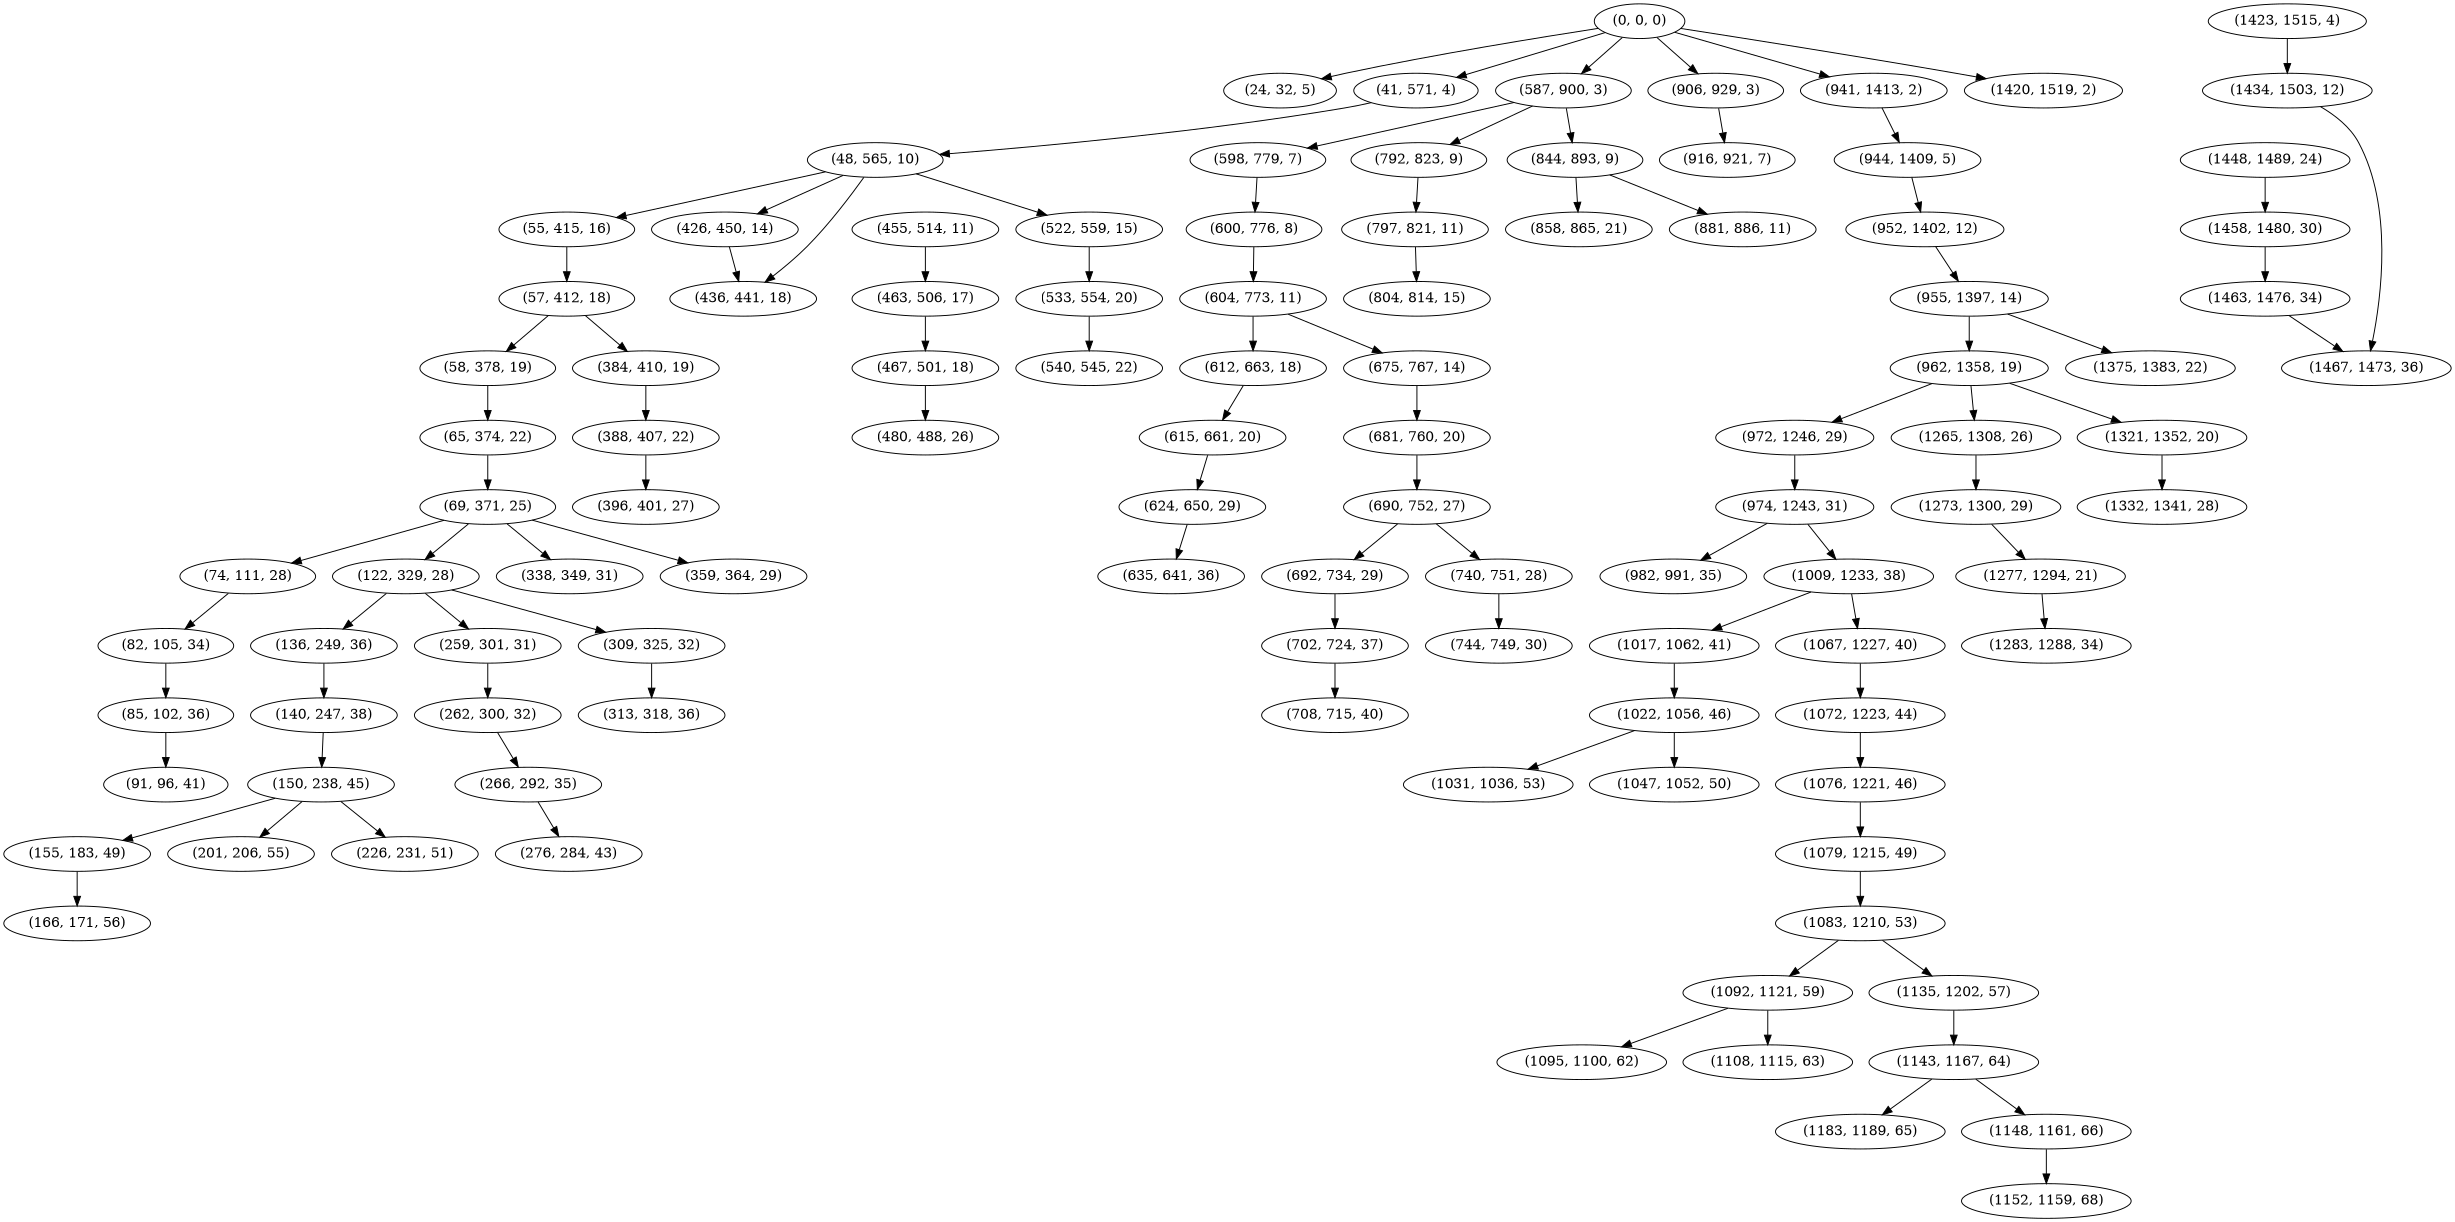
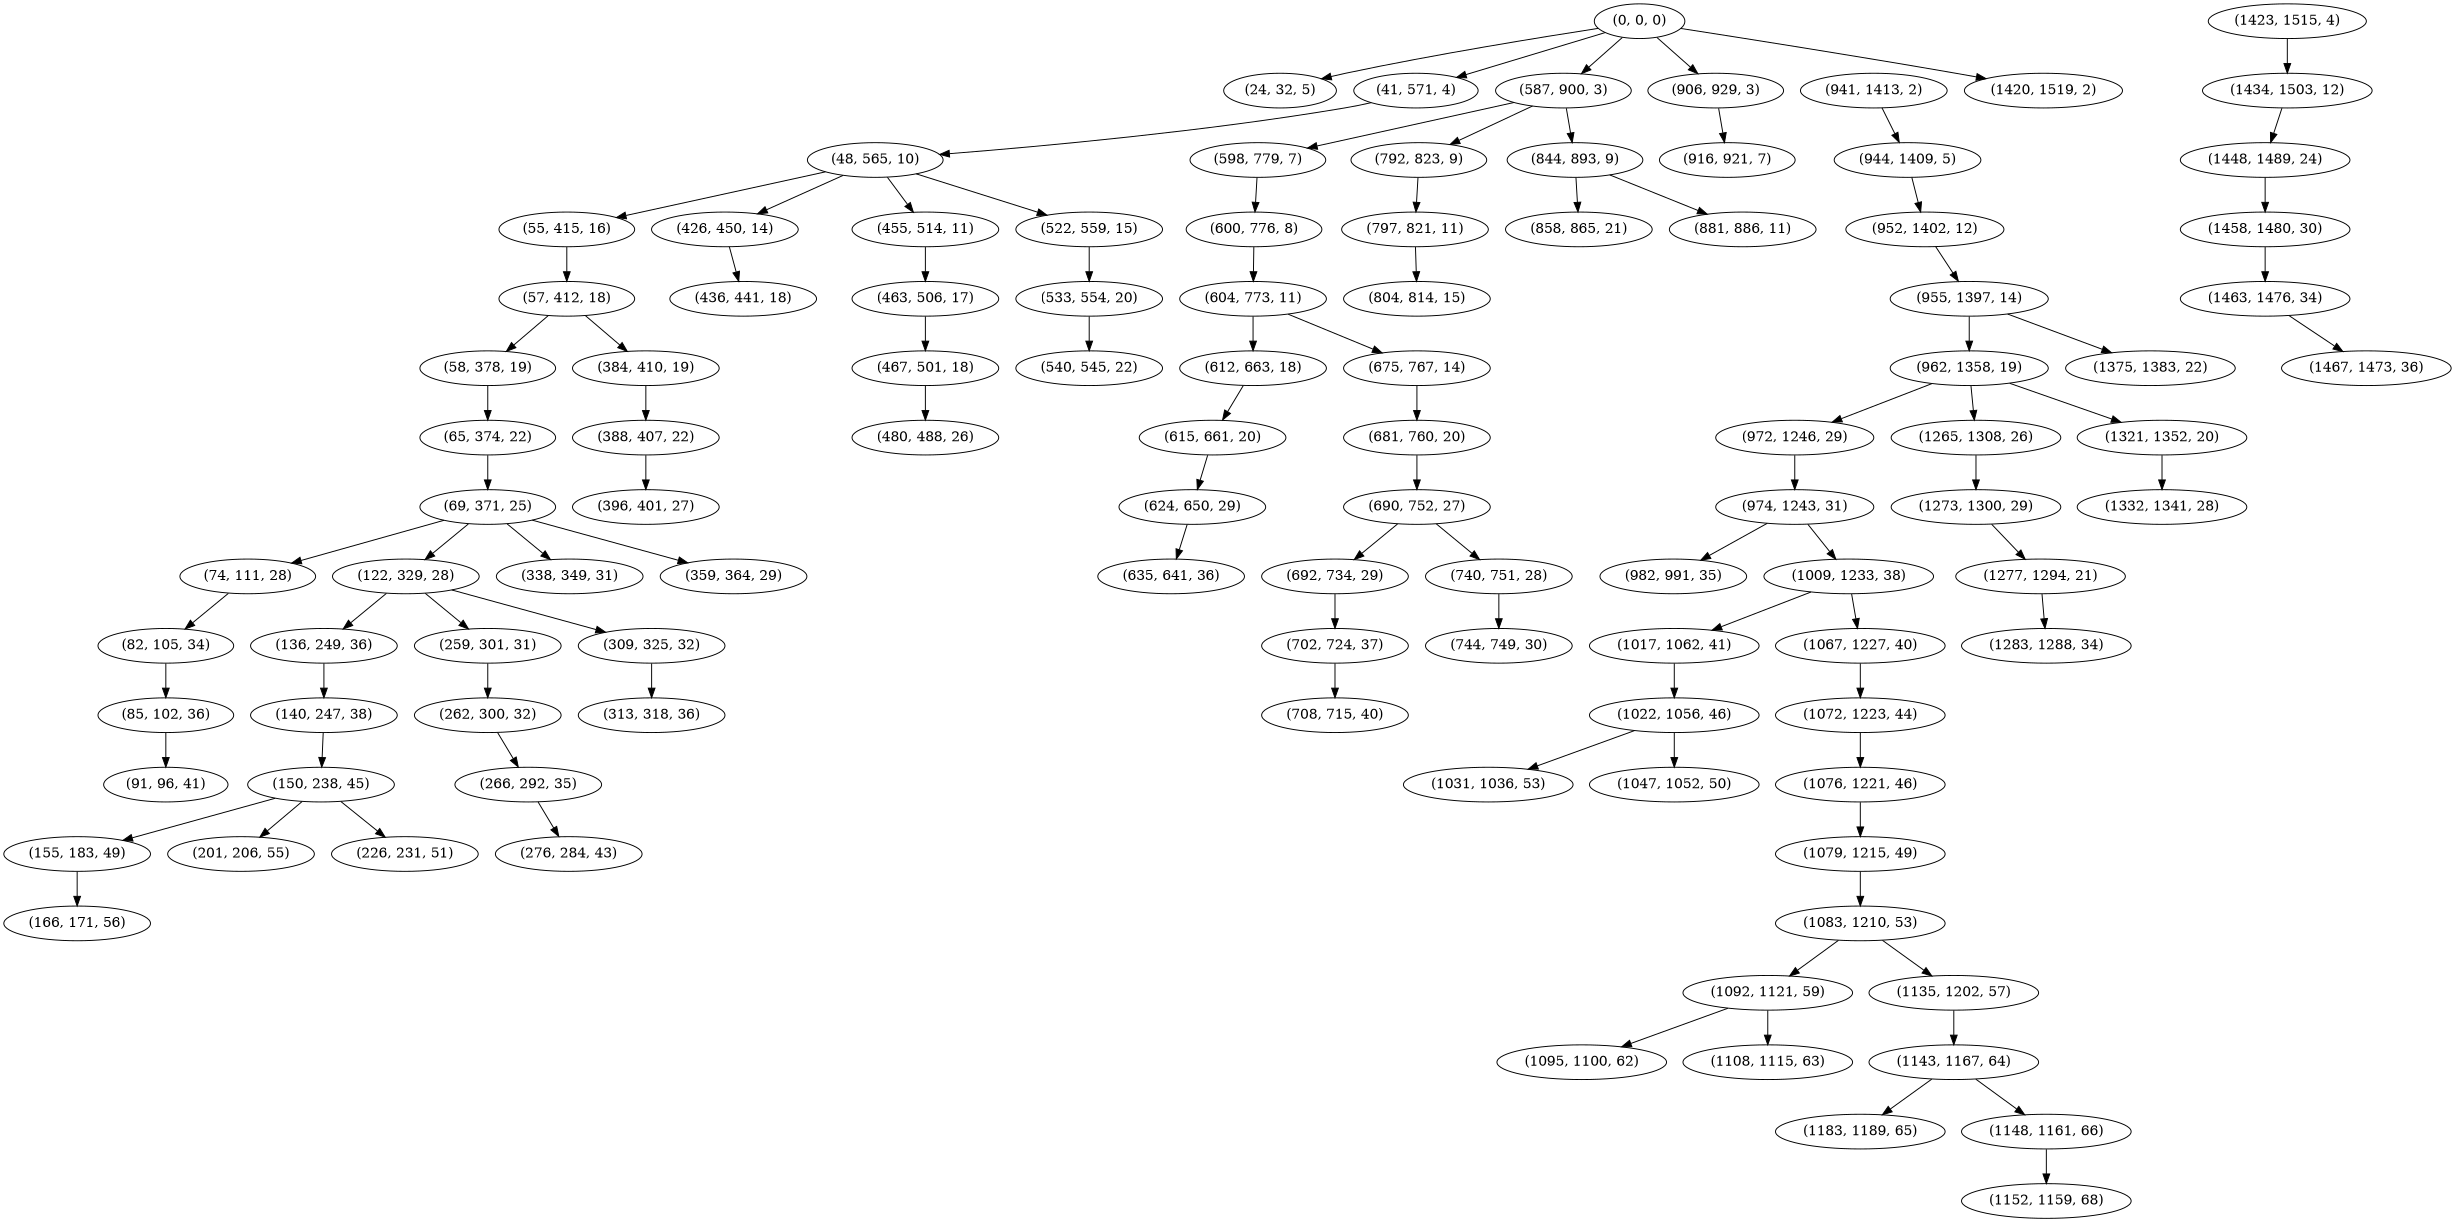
  digraph {
    "(0, 0, 0)"
    "(24, 32, 5)"
    "(41, 571, 4)"
    "(587, 900, 3)"
    "(906, 929, 3)"
    "(941, 1413, 2)"
    "(1420, 1519, 2)"
    "(48, 565, 10)"
    "(598, 779, 7)"
    "(792, 823, 9)"
    "(844, 893, 9)"
    "(916, 921, 7)"
    "(944, 1409, 5)"
    "(55, 415, 16)"
    "(426, 450, 14)"
    "(455, 514, 11)"
    "(522, 559, 15)"
    "(57, 412, 18)"
    "(436, 441, 18)"
    "(463, 506, 17)"
    "(533, 554, 20)"
    "(58, 378, 19)"
    "(384, 410, 19)"
    "(65, 374, 22)"
    "(388, 407, 22)"
    "(69, 371, 25)"
    "(74, 111, 28)"
    "(122, 329, 28)"
    "(338, 349, 31)"
    "(359, 364, 29)"
    "(82, 105, 34)"
    "(136, 249, 36)"
    "(259, 301, 31)"
    "(309, 325, 32)"
    "(85, 102, 36)"
    "(91, 96, 41)"
    "(140, 247, 38)"
    "(262, 300, 32)"
    "(313, 318, 36)"
    "(150, 238, 45)"
    "(155, 183, 49)"
    "(201, 206, 55)"
    "(226, 231, 51)"
    "(166, 171, 56)"
    "(266, 292, 35)"
    "(276, 284, 43)"
    "(396, 401, 27)"
    "(467, 501, 18)"
    "(480, 488, 26)"
    "(540, 545, 22)"
    "(600, 776, 8)"
    "(797, 821, 11)"
    "(858, 865, 21)"
    "(881, 886, 11)"
    "(604, 773, 11)"
    "(612, 663, 18)"
    "(675, 767, 14)"
    "(615, 661, 20)"
    "(681, 760, 20)"
    "(624, 650, 29)"
    "(635, 641, 36)"
    "(690, 752, 27)"
    "(692, 734, 29)"
    "(740, 751, 28)"
    "(702, 724, 37)"
    "(744, 749, 30)"
    "(708, 715, 40)"
    "(804, 814, 15)"
    "(952, 1402, 12)"
    "(955, 1397, 14)"
    "(962, 1358, 19)"
    "(1375, 1383, 22)"
    "(972, 1246, 29)"
    "(1265, 1308, 26)"
    "(1321, 1352, 20)"
    "(974, 1243, 31)"
    "(1273, 1300, 29)"
    "(1332, 1341, 28)"
    "(982, 991, 35)"
    "(1009, 1233, 38)"
    "(1017, 1062, 41)"
    "(1067, 1227, 40)"
    "(1022, 1056, 46)"
    "(1072, 1223, 44)"
    "(1031, 1036, 53)"
    "(1047, 1052, 50)"
    "(1076, 1221, 46)"
    "(1079, 1215, 49)"
    "(1083, 1210, 53)"
    "(1092, 1121, 59)"
    "(1135, 1202, 57)"
    "(1095, 1100, 62)"
    "(1108, 1115, 63)"
    "(1143, 1167, 64)"
    "(1183, 1189, 65)"
    "(1148, 1161, 66)"
    "(1152, 1159, 68)"
    n98 [label="(1277, 1294, 21)"]
    "(1283, 1288, 34)"
    "(1423, 1515, 4)"
    "(1434, 1503, 12)"
    "(1448, 1489, 24)"
    "(1458, 1480, 30)"
    "(1463, 1476, 34)"
    "(1467, 1473, 36)"
    "(0, 0, 0)" -> "(24, 32, 5)"
    "(0, 0, 0)" -> "(41, 571, 4)"
    "(0, 0, 0)" -> "(587, 900, 3)"
    "(0, 0, 0)" -> "(906, 929, 3)"
-   "(0, 0, 0)" -> "(941, 1413, 2)"
    "(0, 0, 0)" -> "(1420, 1519, 2)"
    "(41, 571, 4)" -> "(48, 565, 10)"
    "(587, 900, 3)" -> "(598, 779, 7)"
    "(587, 900, 3)" -> "(792, 823, 9)"
    "(587, 900, 3)" -> "(844, 893, 9)"
    "(906, 929, 3)" -> "(916, 921, 7)"
    "(941, 1413, 2)" -> "(944, 1409, 5)"
    "(48, 565, 10)" -> "(55, 415, 16)"
    "(48, 565, 10)" -> "(426, 450, 14)"
-   "(48, 565, 10)" -> "(436, 441, 18)"
+   "(48, 565, 10)" -> "(455, 514, 11)"
    "(48, 565, 10)" -> "(522, 559, 15)"
    "(598, 779, 7)" -> "(600, 776, 8)"
    "(792, 823, 9)" -> "(797, 821, 11)"
    "(844, 893, 9)" -> "(858, 865, 21)"
    "(844, 893, 9)" -> "(881, 886, 11)"
    "(944, 1409, 5)" -> "(952, 1402, 12)"
    "(55, 415, 16)" -> "(57, 412, 18)"
    "(426, 450, 14)" -> "(436, 441, 18)"
    "(455, 514, 11)" -> "(463, 506, 17)"
    "(522, 559, 15)" -> "(533, 554, 20)"
    "(57, 412, 18)" -> "(58, 378, 19)"
    "(57, 412, 18)" -> "(384, 410, 19)"
    "(463, 506, 17)" -> "(467, 501, 18)"
    "(533, 554, 20)" -> "(540, 545, 22)"
    "(58, 378, 19)" -> "(65, 374, 22)"
    "(384, 410, 19)" -> "(388, 407, 22)"
    "(65, 374, 22)" -> "(69, 371, 25)"
    "(388, 407, 22)" -> "(396, 401, 27)"
    "(69, 371, 25)" -> "(74, 111, 28)"
    "(69, 371, 25)" -> "(122, 329, 28)"
    "(69, 371, 25)" -> "(338, 349, 31)"
    "(69, 371, 25)" -> "(359, 364, 29)"
    "(74, 111, 28)" -> "(82, 105, 34)"
    "(122, 329, 28)" -> "(136, 249, 36)"
    "(122, 329, 28)" -> "(259, 301, 31)"
    "(122, 329, 28)" -> "(309, 325, 32)"
    "(82, 105, 34)" -> "(85, 102, 36)"
    "(136, 249, 36)" -> "(140, 247, 38)"
    "(259, 301, 31)" -> "(262, 300, 32)"
    "(309, 325, 32)" -> "(313, 318, 36)"
    "(85, 102, 36)" -> "(91, 96, 41)"
    "(140, 247, 38)" -> "(150, 238, 45)"
    "(262, 300, 32)" -> "(266, 292, 35)"
    "(150, 238, 45)" -> "(155, 183, 49)"
    "(150, 238, 45)" -> "(201, 206, 55)"
    "(150, 238, 45)" -> "(226, 231, 51)"
    "(155, 183, 49)" -> "(166, 171, 56)"
    "(266, 292, 35)" -> "(276, 284, 43)"
    "(467, 501, 18)" -> "(480, 488, 26)"
    "(600, 776, 8)" -> "(604, 773, 11)"
    "(797, 821, 11)" -> "(804, 814, 15)"
    "(604, 773, 11)" -> "(612, 663, 18)"
    "(604, 773, 11)" -> "(675, 767, 14)"
    "(612, 663, 18)" -> "(615, 661, 20)"
    "(675, 767, 14)" -> "(681, 760, 20)"
    "(615, 661, 20)" -> "(624, 650, 29)"
    "(681, 760, 20)" -> "(690, 752, 27)"
    "(624, 650, 29)" -> "(635, 641, 36)"
    "(690, 752, 27)" -> "(692, 734, 29)"
    "(690, 752, 27)" -> "(740, 751, 28)"
    "(692, 734, 29)" -> "(702, 724, 37)"
    "(740, 751, 28)" -> "(744, 749, 30)"
    "(702, 724, 37)" -> "(708, 715, 40)"
    "(952, 1402, 12)" -> "(955, 1397, 14)"
    "(955, 1397, 14)" -> "(962, 1358, 19)"
    "(955, 1397, 14)" -> "(1375, 1383, 22)"
    "(962, 1358, 19)" -> "(972, 1246, 29)"
    "(962, 1358, 19)" -> "(1265, 1308, 26)"
    "(962, 1358, 19)" -> "(1321, 1352, 20)"
    "(972, 1246, 29)" -> "(974, 1243, 31)"
    "(1265, 1308, 26)" -> "(1273, 1300, 29)"
    "(1321, 1352, 20)" -> "(1332, 1341, 28)"
    "(974, 1243, 31)" -> "(982, 991, 35)"
    "(974, 1243, 31)" -> "(1009, 1233, 38)"
    "(1273, 1300, 29)" -> n98
    "(1009, 1233, 38)" -> "(1017, 1062, 41)"
    "(1009, 1233, 38)" -> "(1067, 1227, 40)"
    "(1017, 1062, 41)" -> "(1022, 1056, 46)"
    "(1067, 1227, 40)" -> "(1072, 1223, 44)"
    "(1022, 1056, 46)" -> "(1031, 1036, 53)"
    "(1022, 1056, 46)" -> "(1047, 1052, 50)"
    "(1072, 1223, 44)" -> "(1076, 1221, 46)"
    "(1076, 1221, 46)" -> "(1079, 1215, 49)"
    "(1079, 1215, 49)" -> "(1083, 1210, 53)"
    "(1083, 1210, 53)" -> "(1092, 1121, 59)"
    "(1083, 1210, 53)" -> "(1135, 1202, 57)"
    "(1092, 1121, 59)" -> "(1095, 1100, 62)"
    "(1092, 1121, 59)" -> "(1108, 1115, 63)"
    "(1135, 1202, 57)" -> "(1143, 1167, 64)"
    "(1143, 1167, 64)" -> "(1183, 1189, 65)"
    "(1143, 1167, 64)" -> "(1148, 1161, 66)"
    "(1148, 1161, 66)" -> "(1152, 1159, 68)"
    n98 -> "(1283, 1288, 34)"
    "(1423, 1515, 4)" -> "(1434, 1503, 12)"
-   "(1434, 1503, 12)" -> "(1467, 1473, 36)"
+   "(1434, 1503, 12)" -> "(1448, 1489, 24)"
    "(1448, 1489, 24)" -> "(1458, 1480, 30)"
    "(1458, 1480, 30)" -> "(1463, 1476, 34)"
    "(1463, 1476, 34)" -> "(1467, 1473, 36)"
  }
